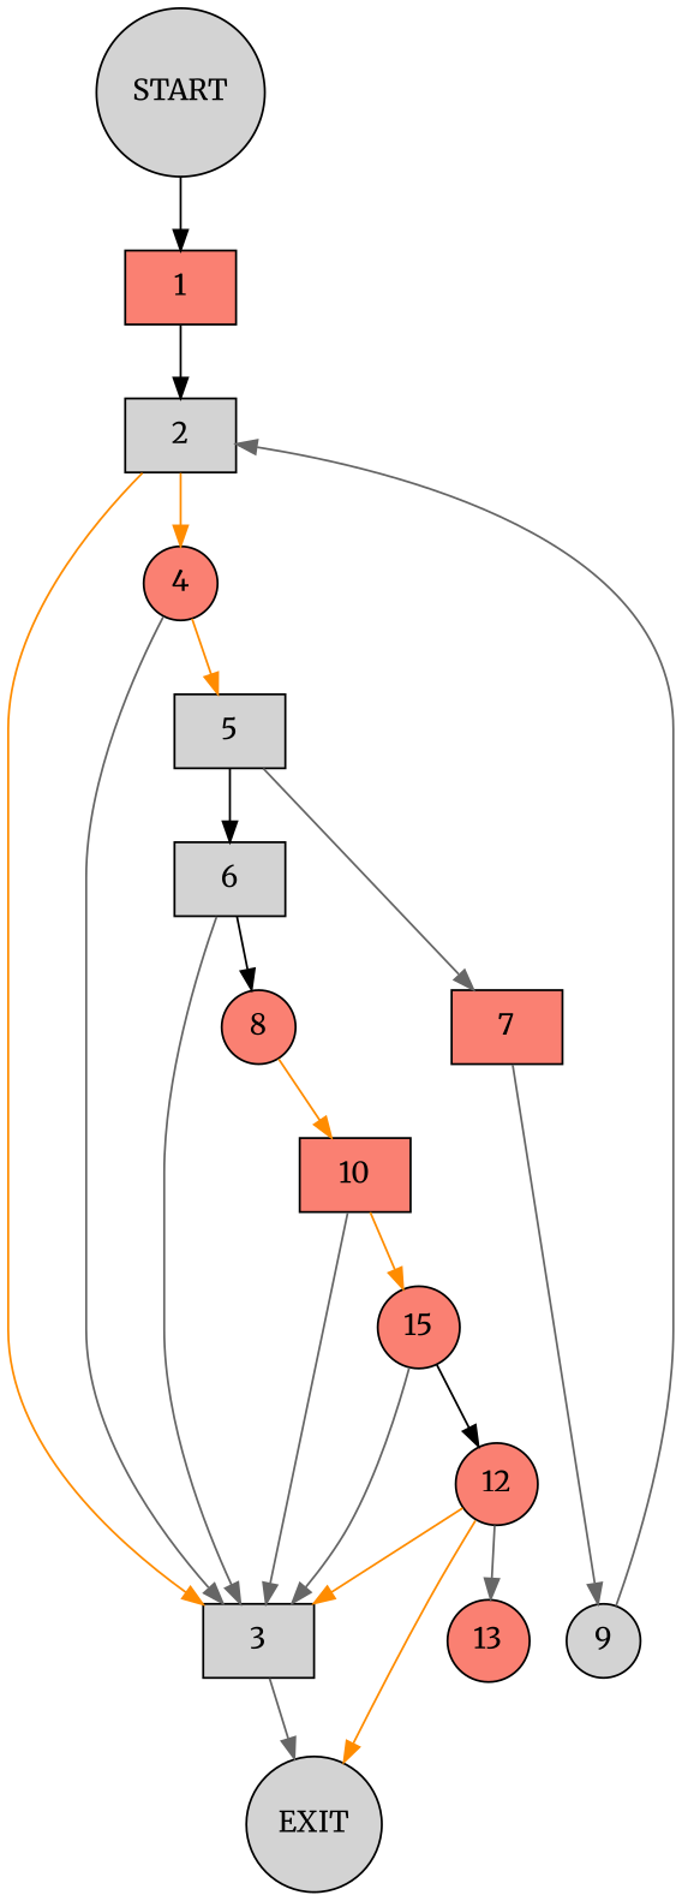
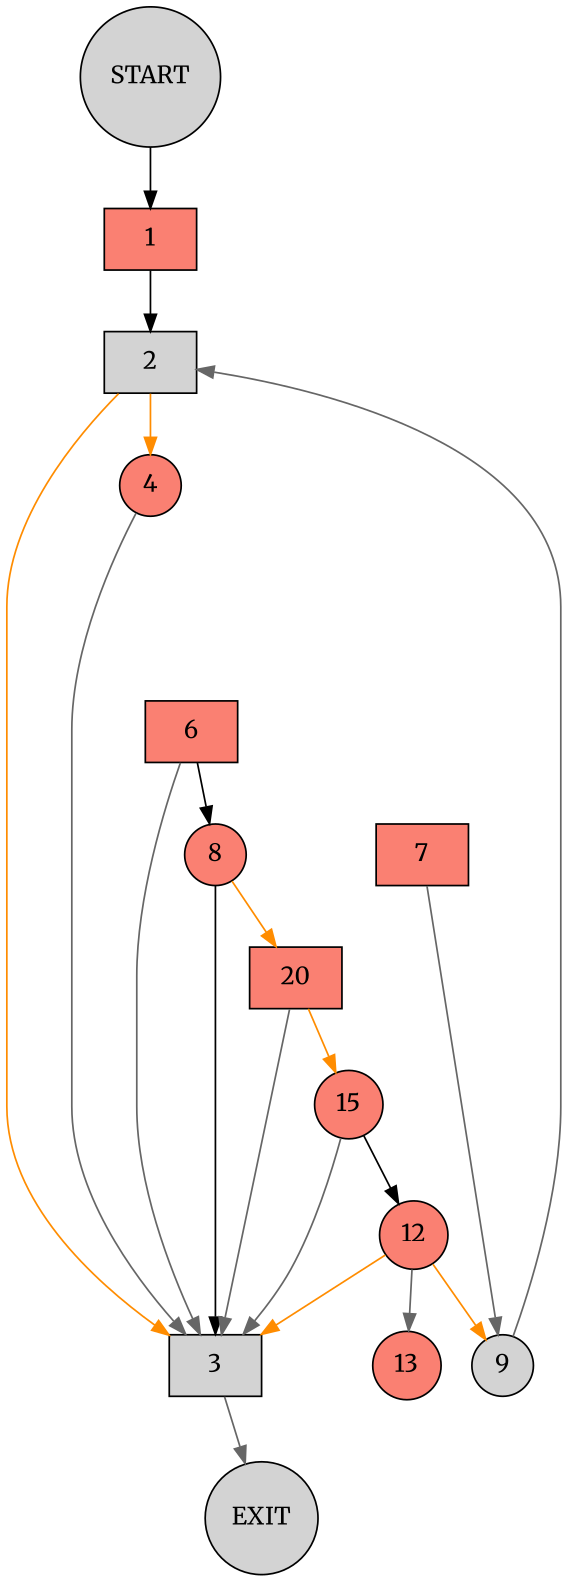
  digraph {
    fontname=Merriweather
    node [fillcolor=salmon fontname=Merriweather shape=circle style=filled]
    edge [color=gray40 fontname=Merriweather]
    n1 [fillcolor=lightgrey label=START]
    1 [shape=box]
    2 [fillcolor=lightgrey shape=box]
    3 [fillcolor=lightgrey shape=box]
    4
    n6 [fillcolor=lightgrey label=EXIT]
-   5 [fillcolor=lightgrey shape=box]
-   6 [fillcolor=lightgrey shape=box]
+   6 [shape=box]
    7 [shape=box]
    8
    9 [fillcolor=lightgrey]
-   10 [shape=box]
+   10 [shape=box label=20]
    n13 [label=15]
    12
    13
    n1 -> 1 [color=black]
    1 -> 2 [color=black]
    2 -> 3 [color=darkorange]
    2 -> 4 [color=darkorange]
    3 -> n6
    4 -> 3
-   4 -> 5 [color=darkorange]
-   5 -> 6 [color=black]
-   5 -> 7
    6 -> 3
    6 -> 8 [color=black]
    7 -> 9
+   8 -> 3 [color=black]
    8 -> 10 [color=darkorange]
    9 -> 2
    10 -> 3
    10 -> n13 [color=darkorange]
    n13 -> 3
    n13 -> 12 [color=black]
    12 -> 3 [color=darkorange]
-   12 -> n6 [color=darkorange]
+   12 -> 9 [color=darkorange]
    12 -> 13
  }
